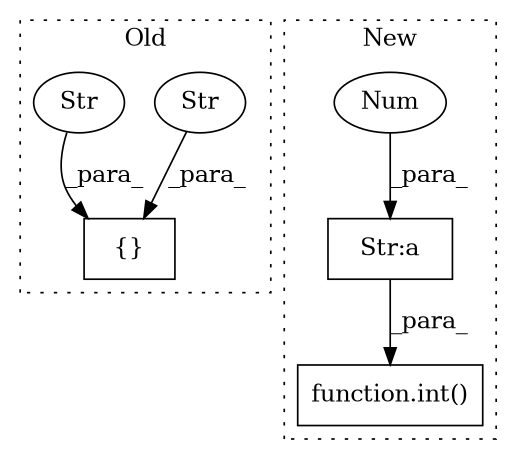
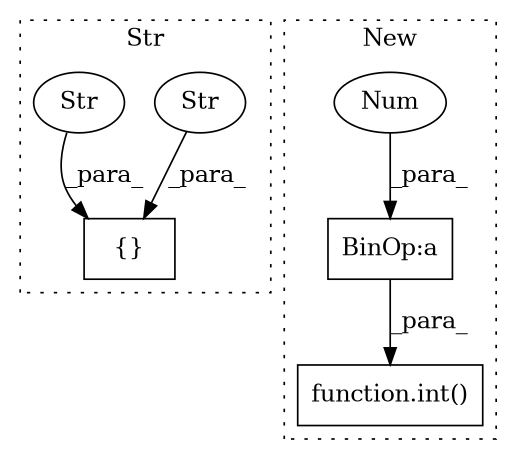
  digraph {
    node [a=66 l=13 shape=box]
    n1 [a=59 l="1,0" label="{}" s="3967,3996"]
    n2 [label=Str s=3968 shape=ellipse]
    n3 [label=Str s=3983 shape=ellipse]
-   n4 [a=82 l=3 label="Str:a" s=4346]
+   n4 [a=82 l=3 label="BinOp:a" s=4346]
    n5 [a=75 l="4,1" label="function.int()" s="4331,4353"]
    n6 [a=76 l=4 label=Num s=4349 shape=ellipse]
    subgraph cluster_1 {
-     label=Old
+     label=Str
      style=dotted
      n1
      n2
      n3
    }
    subgraph cluster_2 {
      label=New
      style=dotted
      n4
      n5
      n6
    }
    n2 -> n1 [label=_para_]
    n3 -> n1 [label=_para_]
    n4 -> n5 [label=_para_]
    n6 -> n4 [label=_para_]
  }
